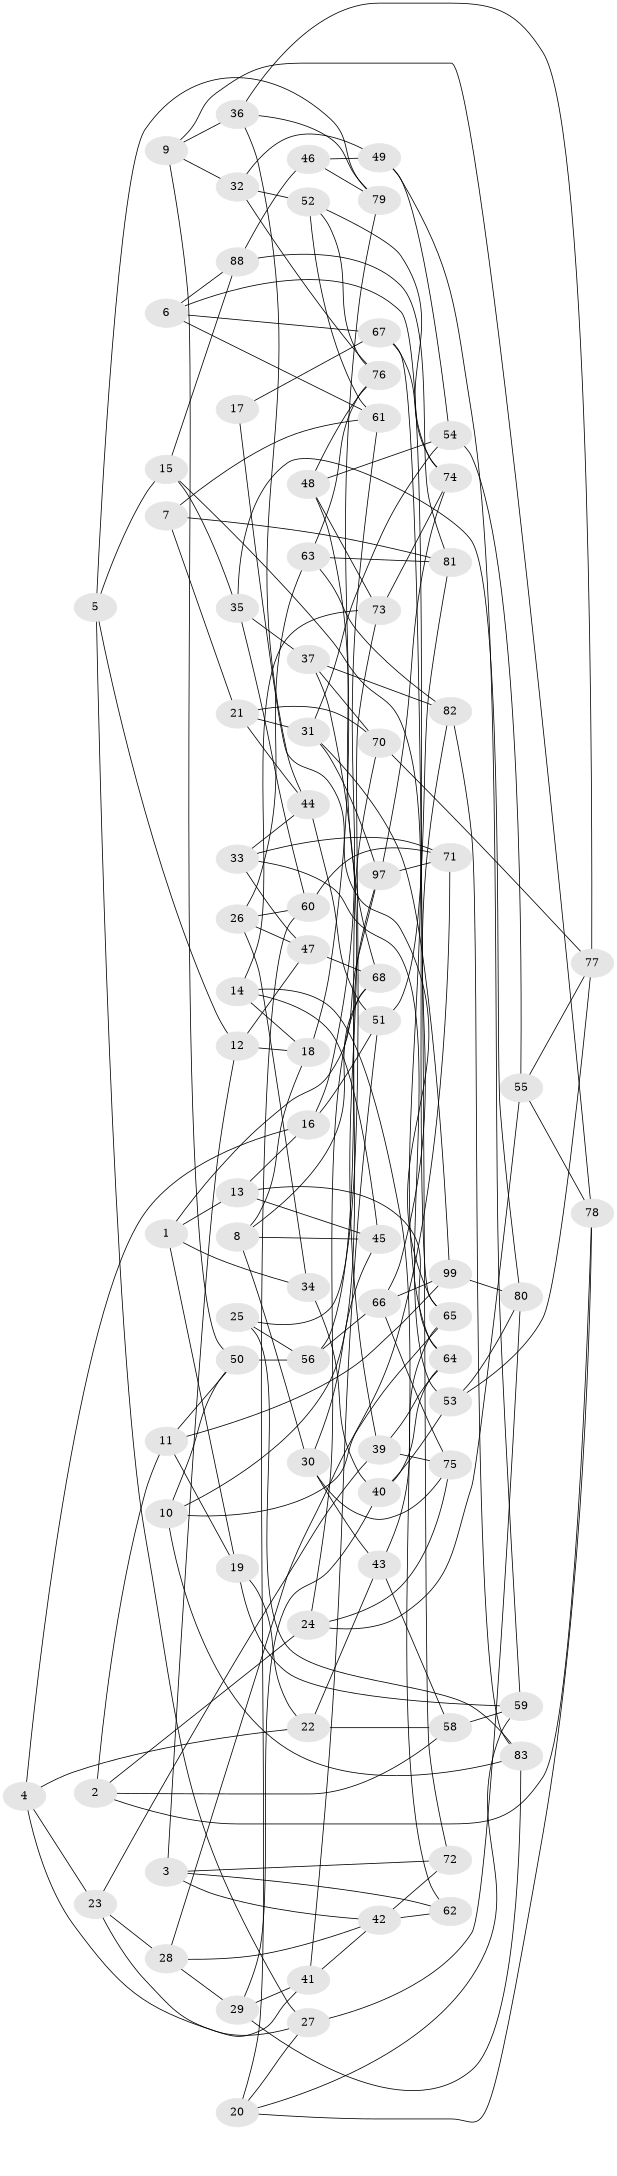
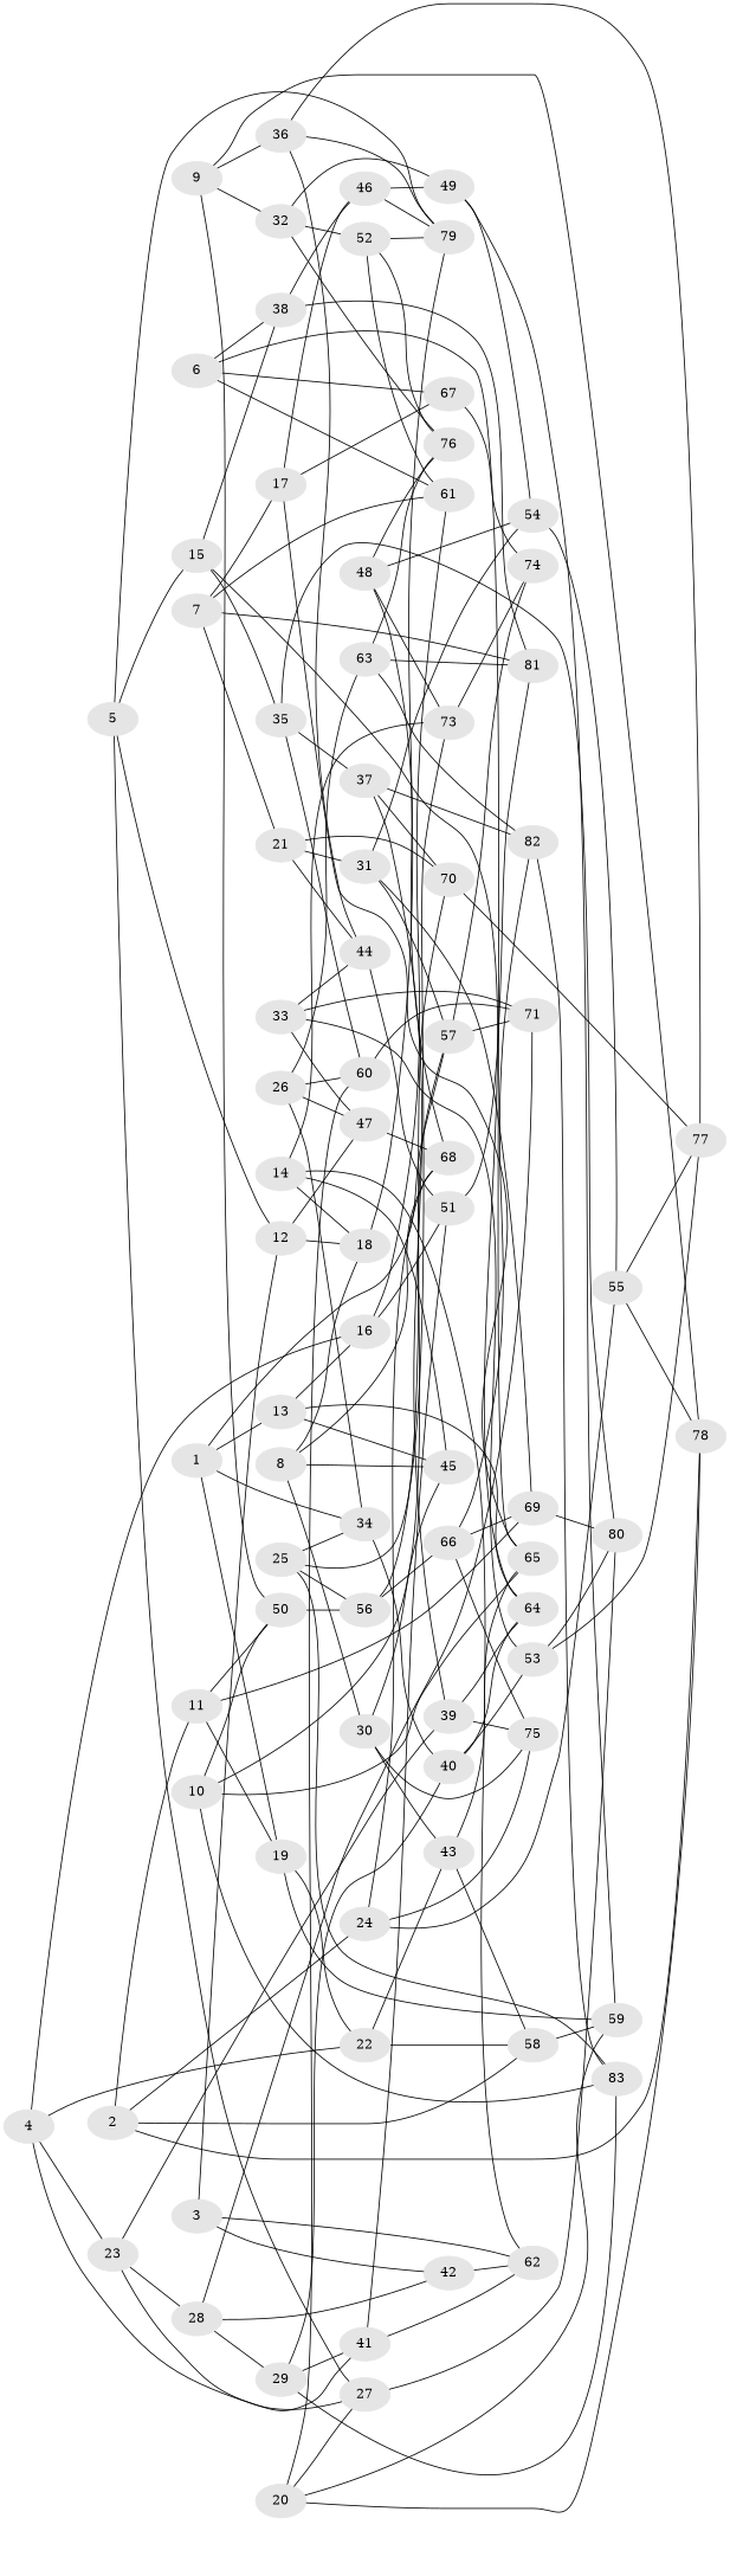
  graph {
    rankdir=LR
    node [color=gray90 style=filled]
    1
    13
    19
    34
-   57 [label=97]
+   57
    16
    45
    64
    22
    59
    40
    71
    74
    2
    11
    24
    58
    78
    50
-   69 [label=99]
+   69
    68
    55
    75
    3
    12
    42
    62
-   72
    18
    47
    4
    23
    41
    61
    51
    43
    27
    28
    39
    5
    15
    79
-   38 [label=88]
+   38
    35
    80
    6
    65
    67
    81
    46
    7
    17
    21
    31
    44
    70
    8
    30
    9
    32
    36
    49
    52
    76
    77
    56
    10
    83
    14
    73
    60
    37
    20
    54
    29
    25
    66
    26
    63
    82
    53
    33
    48
    1 -- 13
    1 -- 19
    1 -- 34
    1 -- 57
    13 -- 16
    13 -- 45
    13 -- 64
    19 -- 22
    19 -- 59
    34 -- 40
    57 -- 71
    57 -- 74
    16 -- 61
    16 -- 51
    22 -- 58
    22 -- 43
    40 -- 64
    40 -- 53
    2 -- 11
    2 -- 24
    2 -- 58
    2 -- 78
    11 -- 19
    11 -- 50
    11 -- 69
    24 -- 68
    24 -- 55
    24 -- 75
    58 -- 59
    50 -- 56
    69 -- 80
    55 -- 78
    55 -- 77
    3 -- 12
    3 -- 42
    3 -- 62
-   3 -- 72
    12 -- 18
    12 -- 47
    42 -- 62
-   42 -- 72
    18 -- 79
    47 -- 68
    4 -- 16
    4 -- 22
    4 -- 23
    4 -- 41
    23 -- 27
    23 -- 28
    23 -- 39
-   41 -- 42
+   41 -- 62
    41 -- 51
    51 -- 81
    43 -- 58
    43 -- 65
    27 -- 80
    28 -- 71
    28 -- 42
    28 -- 29
    39 -- 64
    39 -- 75
    5 -- 12
    5 -- 27
    5 -- 15
    5 -- 79
    15 -- 64
    15 -- 38
    15 -- 35
    38 -- 81
    38 -- 46
    35 -- 80
    35 -- 60
    35 -- 37
    6 -- 61
    6 -- 38
    6 -- 65
    6 -- 67
    67 -- 74
-   67 -- 72
    46 -- 79
    46 -- 49
    7 -- 61
    7 -- 81
+   7 -- 17
    7 -- 21
    17 -- 65
    17 -- 67
+   17 -- 46
    21 -- 31
    21 -- 44
    21 -- 70
    31 -- 57
    31 -- 69
    31 -- 54
    44 -- 51
    70 -- 77
    8 -- 45
    8 -- 68
    8 -- 18
    8 -- 30
    30 -- 45
    30 -- 75
    30 -- 43
    9 -- 78
    9 -- 50
    9 -- 32
    9 -- 36
    32 -- 49
    32 -- 52
    32 -- 76
    36 -- 79
    36 -- 44
    36 -- 77
    49 -- 59
    49 -- 54
-   52 -- 74
+   52 -- 79
    52 -- 61
    52 -- 76
    56 -- 70
    56 -- 66
    10 -- 57
    10 -- 50
    10 -- 65
    10 -- 83
    14 -- 45
    14 -- 62
    14 -- 18
    14 -- 73
    73 -- 74
    60 -- 71
    37 -- 39
    37 -- 70
    37 -- 82
    20 -- 59
    20 -- 78
    20 -- 27
    20 -- 60
    54 -- 55
    29 -- 40
    29 -- 41
    29 -- 83
+   25 -- 34
    25 -- 56
    25 -- 83
    25 -- 73
    66 -- 69
    66 -- 75
    66 -- 82
    26 -- 34
    26 -- 47
    26 -- 60
    26 -- 63
    63 -- 81
    63 -- 76
    63 -- 82
    82 -- 83
    53 -- 80
    53 -- 77
    33 -- 71
    33 -- 47
    33 -- 44
    33 -- 53
    48 -- 68
    48 -- 76
    48 -- 73
    48 -- 54
  }
